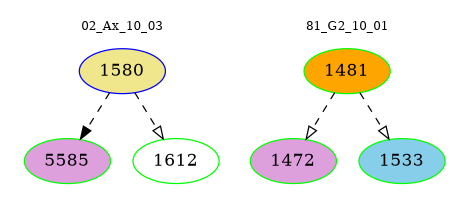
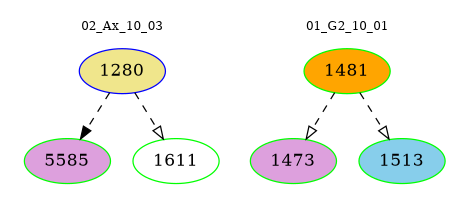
  digraph {
    node [color=green fillcolor=plum style=filled]
    edge [arrowhead=onormal color=black style=dashed]
-   n1 [color=blue fillcolor=khaki label=1580]
+   n1 [color=blue fillcolor=khaki label=1280]
    n2 [label=5585]
-   n3 [fillcolor=white label=1612]
+   n3 [fillcolor=white label=1611]
    n4 [fillcolor=orange label=1481]
-   n5 [label=1472]
-   n6 [fillcolor=skyblue label=1533]
+   n5 [label=1473]
+   n6 [fillcolor=skyblue label=1513]
    subgraph cluster_1 {
      color=white
      fontsize=10
      label="02_Ax_10_03"
      n1
      n2
      n3
    }
    subgraph cluster_2 {
      color=white
      fontsize=10
-     label="81_G2_10_01"
+     label="01_G2_10_01"
      n4
      n5
      n6
    }
    n1 -> n2 [arrowhead=normal]
    n1 -> n3
    n4 -> n5
    n4 -> n6
  }
